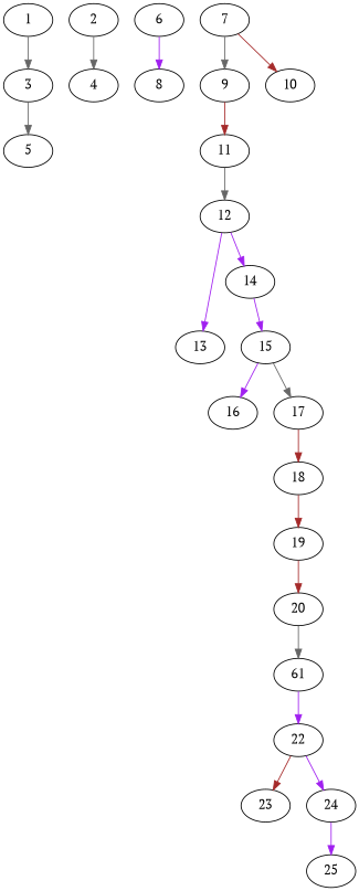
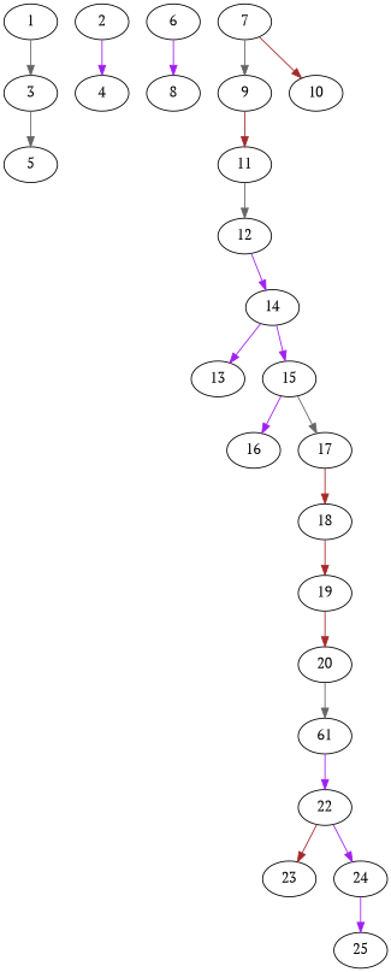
  digraph {
    fontname="PT Serif"
    node [alpha=0.18 fontname="PT Serif"]
    edge [color=purple fontname="PT Serif"]
    1 [alpha=0.13 expect_size=38082560]
    3 [alpha=0.16 expect_size=38612992]
    5 [alpha=0.17 expect_size=16652288]
    2 [alpha=0.04 expect_size=18131968]
    4 [alpha=0.01 expect_size=13169664]
    6 [alpha=0.09 expect_size=33111040]
    8 [alpha=0.05 expect_size=22518784]
    7 [alpha=0.13 expect_size=32490496]
    9 [alpha=0.15 expect_size=38571008]
    10 [alpha=0.10 expect_size=42394624]
    11 [alpha=0.12 expect_size=46586880]
    12 [alpha=0.16 expect_size=30884864]
    13 [alpha=0.09 expect_size=40532992]
    14 [alpha=0.06 expect_size=31279104]
    15 [expect_size=34458624]
    16 [expect_size=28113920]
    17 [alpha=0.06 expect_size=50332672]
    18 [alpha=0.20 expect_size=34804736]
    19 [alpha=0.20 expect_size=46542848]
    20 [alpha=0.08 expect_size=33731584]
    n21 [alpha=0.10 expect_size=10506240 label=61]
    22 [expect_size=39682048]
    23 [alpha=0.19 expect_size=31209472]
    24 [alpha=0.04 expect_size=6012928]
    25 [alpha=0.14 expect_size=19336192]
    1 -> 3 [color=gray40]
    3 -> 5 [color=gray40]
-   2 -> 4 [color=gray40]
+   2 -> 4
    6 -> 8
    7 -> 9 [color=gray40]
    7 -> 10 [color=brown]
    9 -> 11 [color=brown]
    11 -> 12 [color=gray40]
-   12 -> 13
+   14 -> 13
    12 -> 14
    14 -> 15
    15 -> 16
    15 -> 17 [color=gray40]
    17 -> 18 [color=brown]
    18 -> 19 [color=brown]
    19 -> 20 [color=brown]
    20 -> n21 [color=gray40]
    n21 -> 22
    22 -> 23 [color=brown]
    22 -> 24
    24 -> 25
  }
